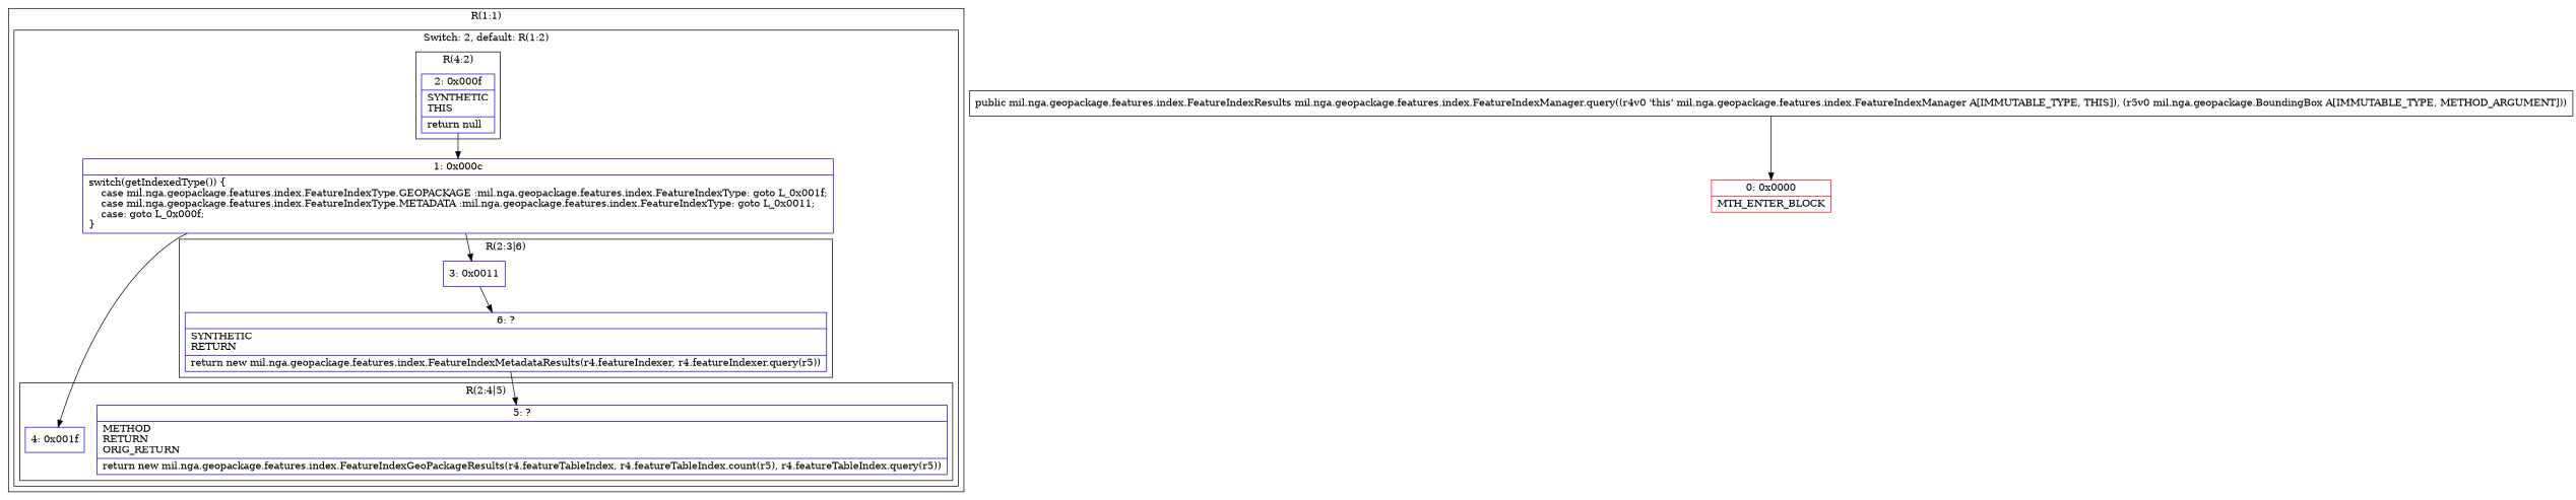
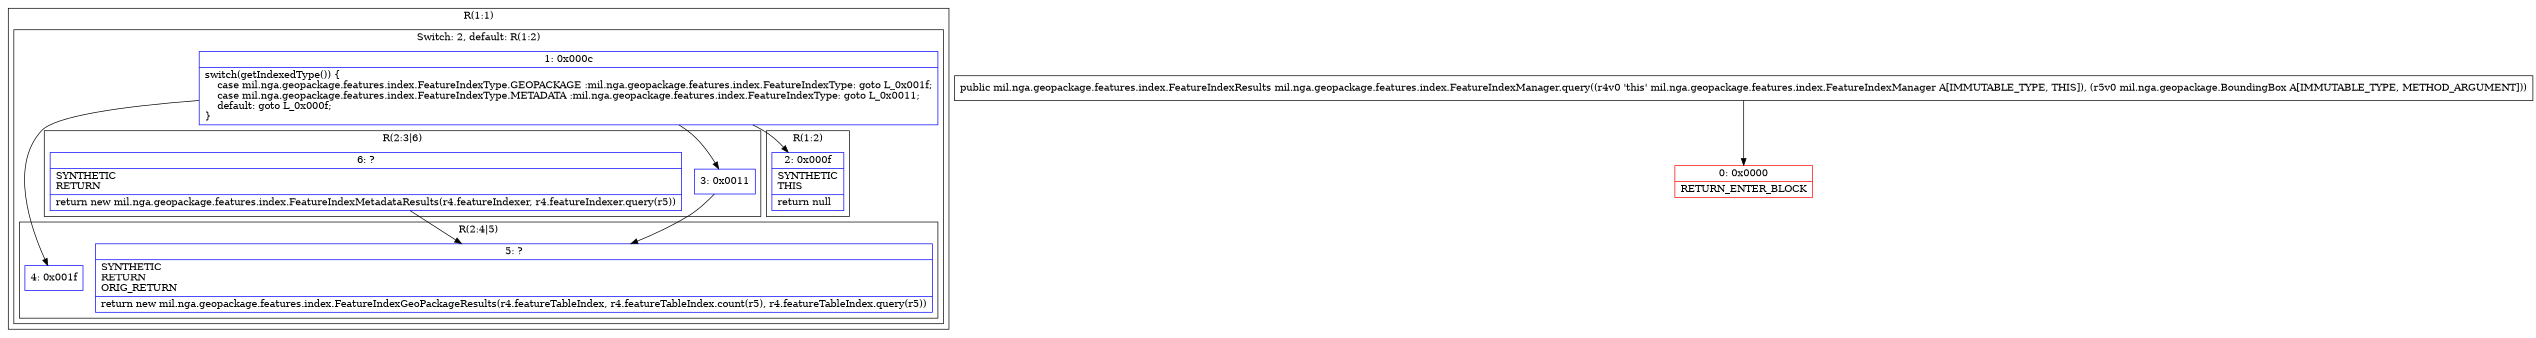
  digraph {
    node [color=blue shape=record]
    n1 [label="{4\:\ 0x001f}"]
-   n2 [label="{5\:\ ?|METHOD\lRETURN\lORIG_RETURN\l|return new mil.nga.geopackage.features.index.FeatureIndexGeoPackageResults(r4.featureTableIndex, r4.featureTableIndex.count(r5), r4.featureTableIndex.query(r5))\l}"]
+   n2 [label="{5\:\ ?|SYNTHETIC\lRETURN\lORIG_RETURN\l|return new mil.nga.geopackage.features.index.FeatureIndexGeoPackageResults(r4.featureTableIndex, r4.featureTableIndex.count(r5), r4.featureTableIndex.query(r5))\l}"]
    n3 [label="{3\:\ 0x0011}"]
    n4 [label="{6\:\ ?|SYNTHETIC\lRETURN\l|return new mil.nga.geopackage.features.index.FeatureIndexMetadataResults(r4.featureIndexer, r4.featureIndexer.query(r5))\l}"]
    n5 [label="{2\:\ 0x000f|SYNTHETIC\lTHIS\l|return null\l}"]
-   n6 [label="{1\:\ 0x000c|switch(getIndexedType()) \{\l    case mil.nga.geopackage.features.index.FeatureIndexType.GEOPACKAGE :mil.nga.geopackage.features.index.FeatureIndexType: goto L_0x001f;\l    case mil.nga.geopackage.features.index.FeatureIndexType.METADATA :mil.nga.geopackage.features.index.FeatureIndexType: goto L_0x0011;\l    case: goto L_0x000f;\l\}\l}"]
-   n7 [color=red label="{0\:\ 0x0000|MTH_ENTER_BLOCK\l}"]
+   n6 [label="{1\:\ 0x000c|switch(getIndexedType()) \{\l    case mil.nga.geopackage.features.index.FeatureIndexType.GEOPACKAGE :mil.nga.geopackage.features.index.FeatureIndexType: goto L_0x001f;\l    case mil.nga.geopackage.features.index.FeatureIndexType.METADATA :mil.nga.geopackage.features.index.FeatureIndexType: goto L_0x0011;\l    default: goto L_0x000f;\l\}\l}"]
+   n7 [color=red label="{0\:\ 0x0000|RETURN_ENTER_BLOCK\l}"]
    n8 [label="{public mil.nga.geopackage.features.index.FeatureIndexResults mil.nga.geopackage.features.index.FeatureIndexManager.query((r4v0 'this' mil.nga.geopackage.features.index.FeatureIndexManager A[IMMUTABLE_TYPE, THIS]), (r5v0 mil.nga.geopackage.BoundingBox A[IMMUTABLE_TYPE, METHOD_ARGUMENT])) }" color=""]
    subgraph cluster_1 {
      label="R(1:1)"
      subgraph cluster_2 {
        label="Switch: 2, default: R(1:2)"
        n6
        subgraph cluster_3 {
          label="R(2:4|5)"
          n1
          n2
        }
        subgraph cluster_4 {
          label="R(2:3|6)"
          n3
          n4
        }
        subgraph cluster_5 {
-         label="R(4:2)"
+         label="R(1:2)"
          n5
        }
      }
    }
-   n3 -> n4
+   n3 -> n2
    n4 -> n2
    n6 -> n1
    n6 -> n3
-   n5 -> n6
+   n6 -> n5
    n8 -> n7
  }
